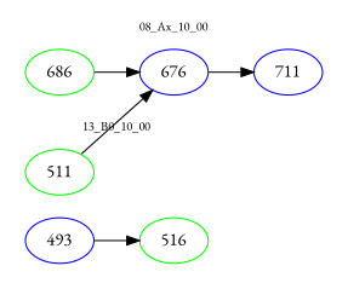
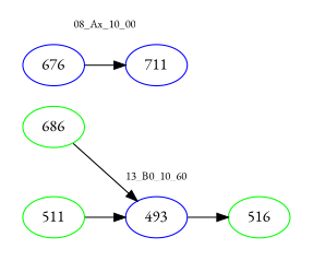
  digraph {
    fontname="EB Garamond"
    rankdir=LR
    node [color=green fontname="EB Garamond"]
    edge [color=black fontname="EB Garamond"]
    n1 [label=686]
    n2 [color=blue label=676]
    n3 [color=blue label=711]
    n4 [label=511]
    n5 [color=blue label=493]
    n6 [label=516]
    subgraph cluster_1 {
      color=white
      fontsize=10
      label="08_Ax_10_00"
      n1
      n2
      n3
    }
    subgraph cluster_2 {
      color=white
      fontsize=10
-     label="13_B0_10_00"
+     label="13_B0_10_60"
      n4
      n5
      n6
    }
-   n1 -> n2
+   n1 -> n5
    n2 -> n3
-   n4 -> n2
+   n4 -> n5
    n5 -> n6
  }
